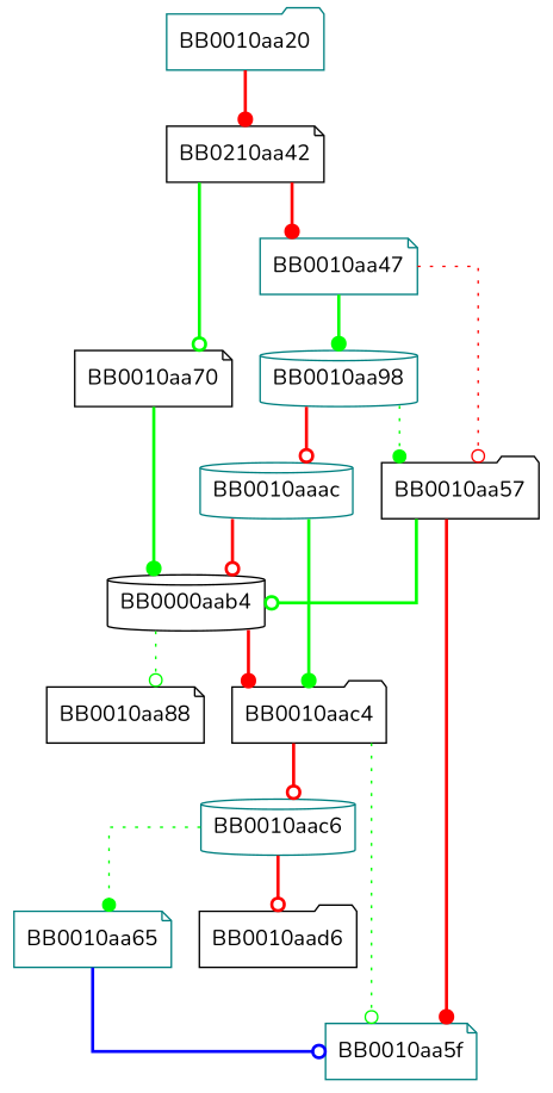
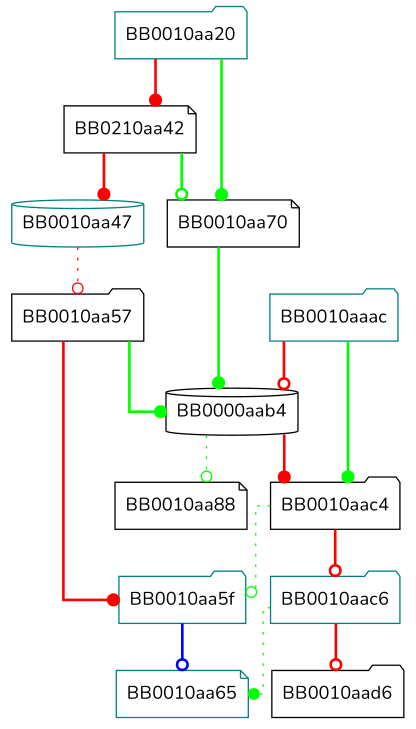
  digraph {
    fontname=Nunito
    splines=ortho
    node [color=teal fontname=Nunito shape=folder]
    edge [arrowhead=dot color=green fontname=Nunito style=bold]
    BB0010aa20
    BB0010aa70 [color=black shape=note]
    n3 [color=black label=BB0210aa42 shape=note]
    n4 [color=black label=BB0000aab4 shape=cylinder]
-   BB0010aa47 [shape=note]
+   BB0010aa47 [shape=cylinder]
    BB0010aa88 [color=black shape=note]
    BB0010aac4 [color=black]
-   BB0010aa98 [shape=cylinder]
    BB0010aa57 [color=black]
-   BB0010aaac [shape=cylinder]
-   BB0010aa5f [shape=note]
+   BB0010aaac
+   BB0010aa5f
    BB0010aa65 [shape=note]
-   BB0010aac6 [shape=cylinder]
+   BB0010aac6
    BB0010aad6 [color=black]
+   BB0010aa20 -> BB0010aa70
    BB0010aa20 -> n3 [color=red]
    BB0010aa70 -> n4
    n3 -> BB0010aa70 [arrowhead=odot]
    n3 -> BB0010aa47 [color=red]
    n4 -> BB0010aa88 [arrowhead=odot style=dotted]
    n4 -> BB0010aac4 [color=red]
-   BB0010aa47 -> BB0010aa98
    BB0010aa47 -> BB0010aa57 [arrowhead=odot color=red style=dotted]
    BB0010aac4 -> BB0010aa5f [arrowhead=odot style=dotted]
    BB0010aac4 -> BB0010aac6 [arrowhead=odot color=red]
-   BB0010aa98 -> BB0010aa57 [style=dotted]
-   BB0010aa98 -> BB0010aaac [arrowhead=odot color=red]
-   BB0010aa57 -> n4 [arrowhead=odot]
+   BB0010aa57 -> n4
    BB0010aa57 -> BB0010aa5f [color=red]
    BB0010aaac -> n4 [arrowhead=odot color=red]
    BB0010aaac -> BB0010aac4
-   BB0010aa65 -> BB0010aa5f [arrowhead=odot color=blue]
+   BB0010aa5f -> BB0010aa65 [arrowhead=odot color=blue]
    BB0010aac6 -> BB0010aa65 [style=dotted]
    BB0010aac6 -> BB0010aad6 [arrowhead=odot color=red]
  }
